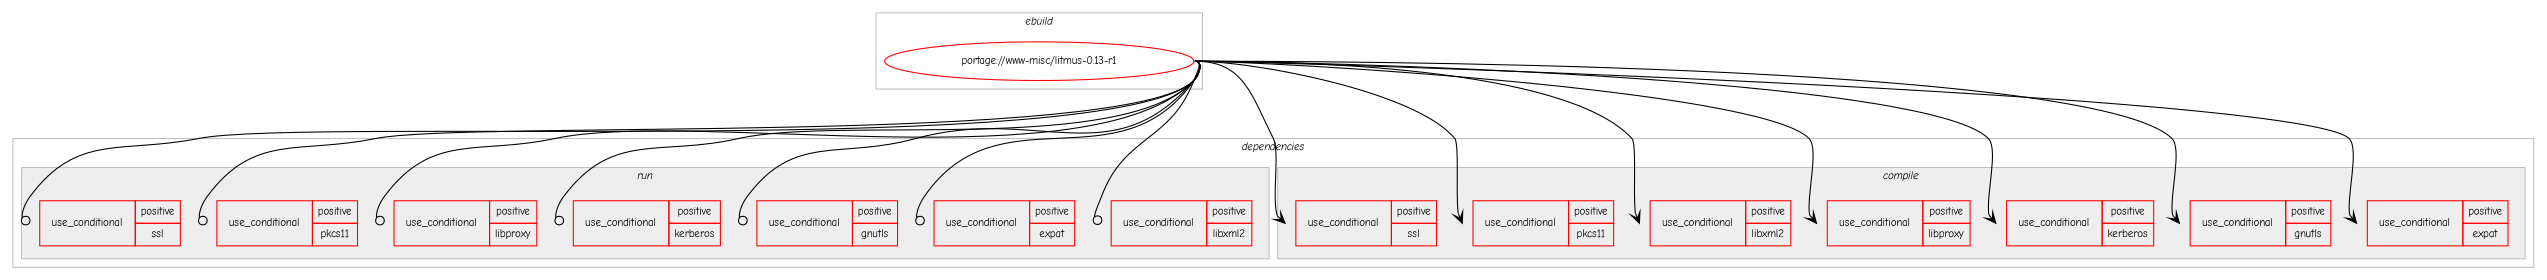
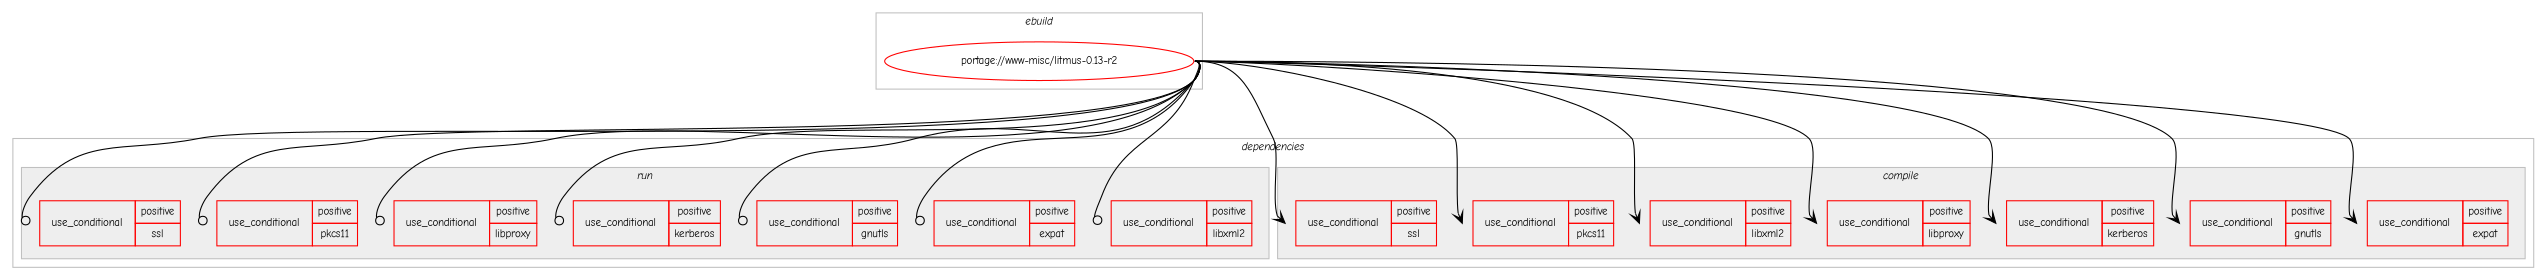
  digraph {
    compound=true
    concentrate=true
    fontname="Comic Neue"
    fontsize=10
    newrank=true
    rankdir=TB
    ranksep=1.5
    node [color=red fontname="Comic Neue" fontsize=10 shape=none]
    edge [arrowhead=vee headport=w style=solid tailport=e weight=20 fontname="Comic Neue"]
-   n1 [label="portage://www-misc/litmus-0.13-r1" width=4 shape=""]
+   n1 [label="portage://www-misc/litmus-0.13-r2" width=4 shape=""]
    n2 [label=<<TABLE BORDER="0" CELLBORDER="1" CELLSPACING="0" CELLPADDING="4"><TR><TD ROWSPAN="3" CELLPADDING="10">use_conditional</TD></TR><TR><TD>positive</TD></TR><TR><TD>expat</TD></TR></TABLE>>]
    n3 [label=<<TABLE BORDER="0" CELLBORDER="1" CELLSPACING="0" CELLPADDING="4"><TR><TD ROWSPAN="3" CELLPADDING="10">use_conditional</TD></TR><TR><TD>positive</TD></TR><TR><TD>gnutls</TD></TR></TABLE>>]
    n4 [label=<<TABLE BORDER="0" CELLBORDER="1" CELLSPACING="0" CELLPADDING="4"><TR><TD ROWSPAN="3" CELLPADDING="10">use_conditional</TD></TR><TR><TD>positive</TD></TR><TR><TD>kerberos</TD></TR></TABLE>>]
    n5 [label=<<TABLE BORDER="0" CELLBORDER="1" CELLSPACING="0" CELLPADDING="4"><TR><TD ROWSPAN="3" CELLPADDING="10">use_conditional</TD></TR><TR><TD>positive</TD></TR><TR><TD>libproxy</TD></TR></TABLE>>]
    n6 [label=<<TABLE BORDER="0" CELLBORDER="1" CELLSPACING="0" CELLPADDING="4"><TR><TD ROWSPAN="3" CELLPADDING="10">use_conditional</TD></TR><TR><TD>positive</TD></TR><TR><TD>libxml2</TD></TR></TABLE>>]
    n7 [label=<<TABLE BORDER="0" CELLBORDER="1" CELLSPACING="0" CELLPADDING="4"><TR><TD ROWSPAN="3" CELLPADDING="10">use_conditional</TD></TR><TR><TD>positive</TD></TR><TR><TD>pkcs11</TD></TR></TABLE>>]
    n8 [label=<<TABLE BORDER="0" CELLBORDER="1" CELLSPACING="0" CELLPADDING="4"><TR><TD ROWSPAN="3" CELLPADDING="10">use_conditional</TD></TR><TR><TD>positive</TD></TR><TR><TD>ssl</TD></TR></TABLE>>]
    n9 [label=<<TABLE BORDER="0" CELLBORDER="1" CELLSPACING="0" CELLPADDING="4"><TR><TD ROWSPAN="3" CELLPADDING="10">use_conditional</TD></TR><TR><TD>positive</TD></TR><TR><TD>libxml2</TD></TR></TABLE>>]
    n10 [label=<<TABLE BORDER="0" CELLBORDER="1" CELLSPACING="0" CELLPADDING="4"><TR><TD ROWSPAN="3" CELLPADDING="10">use_conditional</TD></TR><TR><TD>positive</TD></TR><TR><TD>expat</TD></TR></TABLE>>]
    n11 [label=<<TABLE BORDER="0" CELLBORDER="1" CELLSPACING="0" CELLPADDING="4"><TR><TD ROWSPAN="3" CELLPADDING="10">use_conditional</TD></TR><TR><TD>positive</TD></TR><TR><TD>gnutls</TD></TR></TABLE>>]
    n12 [label=<<TABLE BORDER="0" CELLBORDER="1" CELLSPACING="0" CELLPADDING="4"><TR><TD ROWSPAN="3" CELLPADDING="10">use_conditional</TD></TR><TR><TD>positive</TD></TR><TR><TD>kerberos</TD></TR></TABLE>>]
    n13 [label=<<TABLE BORDER="0" CELLBORDER="1" CELLSPACING="0" CELLPADDING="4"><TR><TD ROWSPAN="3" CELLPADDING="10">use_conditional</TD></TR><TR><TD>positive</TD></TR><TR><TD>libproxy</TD></TR></TABLE>>]
    n14 [label=<<TABLE BORDER="0" CELLBORDER="1" CELLSPACING="0" CELLPADDING="4"><TR><TD ROWSPAN="3" CELLPADDING="10">use_conditional</TD></TR><TR><TD>positive</TD></TR><TR><TD>pkcs11</TD></TR></TABLE>>]
    n15 [label=<<TABLE BORDER="0" CELLBORDER="1" CELLSPACING="0" CELLPADDING="4"><TR><TD ROWSPAN="3" CELLPADDING="10">use_conditional</TD></TR><TR><TD>positive</TD></TR><TR><TD>ssl</TD></TR></TABLE>>]
    subgraph cluster_1 {
      color=gray
      label=<<i>ebuild</i>>
      rank=same
      n1
    }
    subgraph cluster_2 {
      color=gray
      label=<<i>dependencies</i>>
      subgraph cluster_3 {
        color=gray
        fillcolor="#eeeeee"
        label=<<i>compile</i>>
        style=filled
        subgraph sub_4 {
          color=gray
          fillcolor="#eeeeee"
          label=<<i>compile</i>>
          style=filled
          n2
        }
        subgraph sub_5 {
          color=gray
          fillcolor="#eeeeee"
          label=<<i>compile</i>>
          style=filled
          n3
        }
        subgraph sub_6 {
          color=gray
          fillcolor="#eeeeee"
          label=<<i>compile</i>>
          style=filled
          n4
        }
        subgraph sub_7 {
          color=gray
          fillcolor="#eeeeee"
          label=<<i>compile</i>>
          style=filled
          n5
        }
        subgraph sub_8 {
          color=gray
          fillcolor="#eeeeee"
          label=<<i>compile</i>>
          style=filled
          n6
        }
        subgraph sub_9 {
          color=gray
          fillcolor="#eeeeee"
          label=<<i>compile</i>>
          style=filled
          n7
        }
        subgraph sub_10 {
          color=gray
          fillcolor="#eeeeee"
          label=<<i>compile</i>>
          style=filled
          n8
        }
      }
      subgraph cluster_11 {
        color=gray
        fillcolor="#eeeeee"
        label=<<i>compile and run</i>>
        style=filled
      }
      subgraph cluster_12 {
        color=gray
        fillcolor="#eeeeee"
        label=<<i>run</i>>
        style=filled
        subgraph sub_13 {
          color=gray
          fillcolor="#eeeeee"
          label=<<i>run</i>>
          style=filled
          n9
        }
        subgraph sub_14 {
          color=gray
          fillcolor="#eeeeee"
          label=<<i>run</i>>
          style=filled
          n10
        }
        subgraph sub_15 {
          color=gray
          fillcolor="#eeeeee"
          label=<<i>run</i>>
          style=filled
          n11
        }
        subgraph sub_16 {
          color=gray
          fillcolor="#eeeeee"
          label=<<i>run</i>>
          style=filled
          n12
        }
        subgraph sub_17 {
          color=gray
          fillcolor="#eeeeee"
          label=<<i>run</i>>
          style=filled
          n13
        }
        subgraph sub_18 {
          color=gray
          fillcolor="#eeeeee"
          label=<<i>run</i>>
          style=filled
          n14
        }
        subgraph sub_19 {
          color=gray
          fillcolor="#eeeeee"
          label=<<i>run</i>>
          style=filled
          n15
        }
      }
    }
    subgraph cluster_20 {
      color=gray
      label=<<i>candidates</i>>
      rank=same
    }
    n1 -> n2
    n1 -> n3
    n1 -> n4
    n1 -> n5
    n1 -> n6
    n1 -> n7
    n1 -> n8
    n1 -> n9 [arrowhead=odot]
    n1 -> n10 [arrowhead=odot]
    n1 -> n11 [arrowhead=odot]
    n1 -> n12 [arrowhead=odot]
    n1 -> n13 [arrowhead=odot]
    n1 -> n14 [arrowhead=odot]
    n1 -> n15 [arrowhead=odot]
  }
